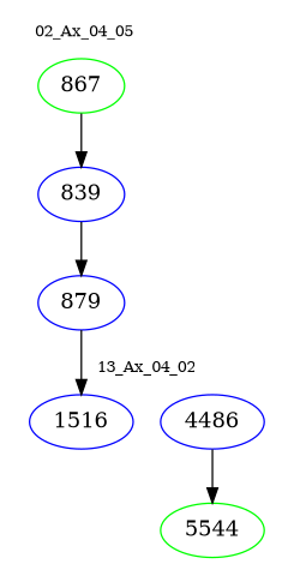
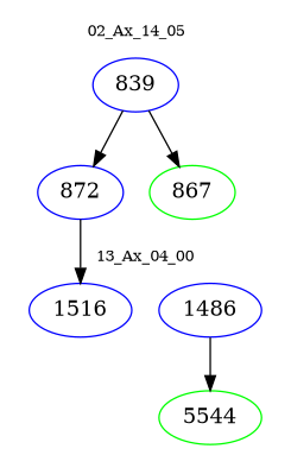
  digraph {
    node [color=blue]
    edge [color=black]
-   n1 [label=4486]
+   n1 [label=1486]
    n2 [label=1516]
    n3 [color=green label=5544]
    n4 [label=839]
-   n5 [label=879]
+   n5 [label=872]
    n6 [color=green label=867]
    subgraph cluster_1 {
      color=white
      fontsize=10
-     label="13_Ax_04_02"
+     label="13_Ax_04_00"
      n1
      n2
      n3
    }
    subgraph cluster_2 {
      color=white
      fontsize=10
-     label="02_Ax_04_05"
+     label="02_Ax_14_05"
      n4
      n5
      n6
    }
    n1 -> n3
    n4 -> n5
-   n6 -> n4
+   n4 -> n6
    n5 -> n2
  }
